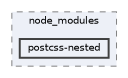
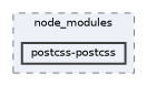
  digraph {
    compound=true
    rankdir=LR
-   n1 [color=grey25 fillcolor="#edf0f7" fontname=Helvetica fontsize=10 height=0.2 label="postcss-nested" shape=box style="filled,bold" width=0.4]
+   n1 [color=grey25 fillcolor="#edf0f7" fontname=Helvetica fontsize=10 height=0.2 label="postcss-postcss" shape=box style="filled,bold" width=0.4]
    subgraph cluster_1 {
      bgcolor="#edf0f7"
      fontname=Helvetica
      fontsize=10
      label=node_modules
      pencolor=grey50
      style="filled,dashed"
      n1
    }
  }
